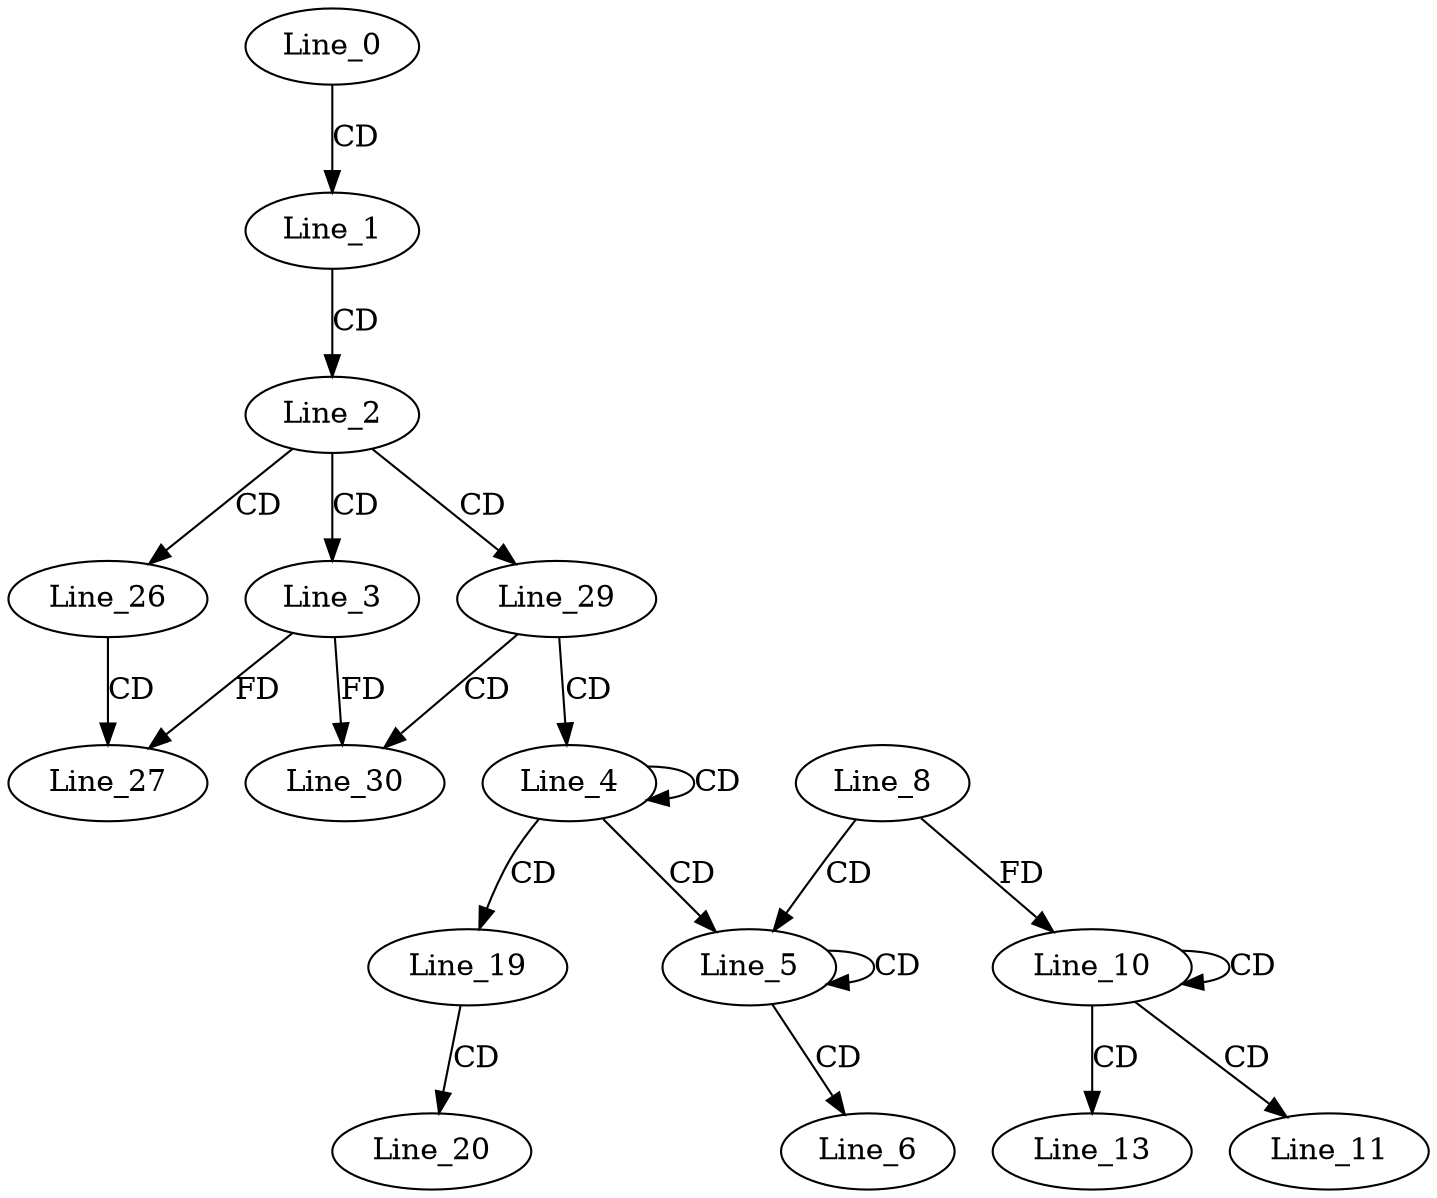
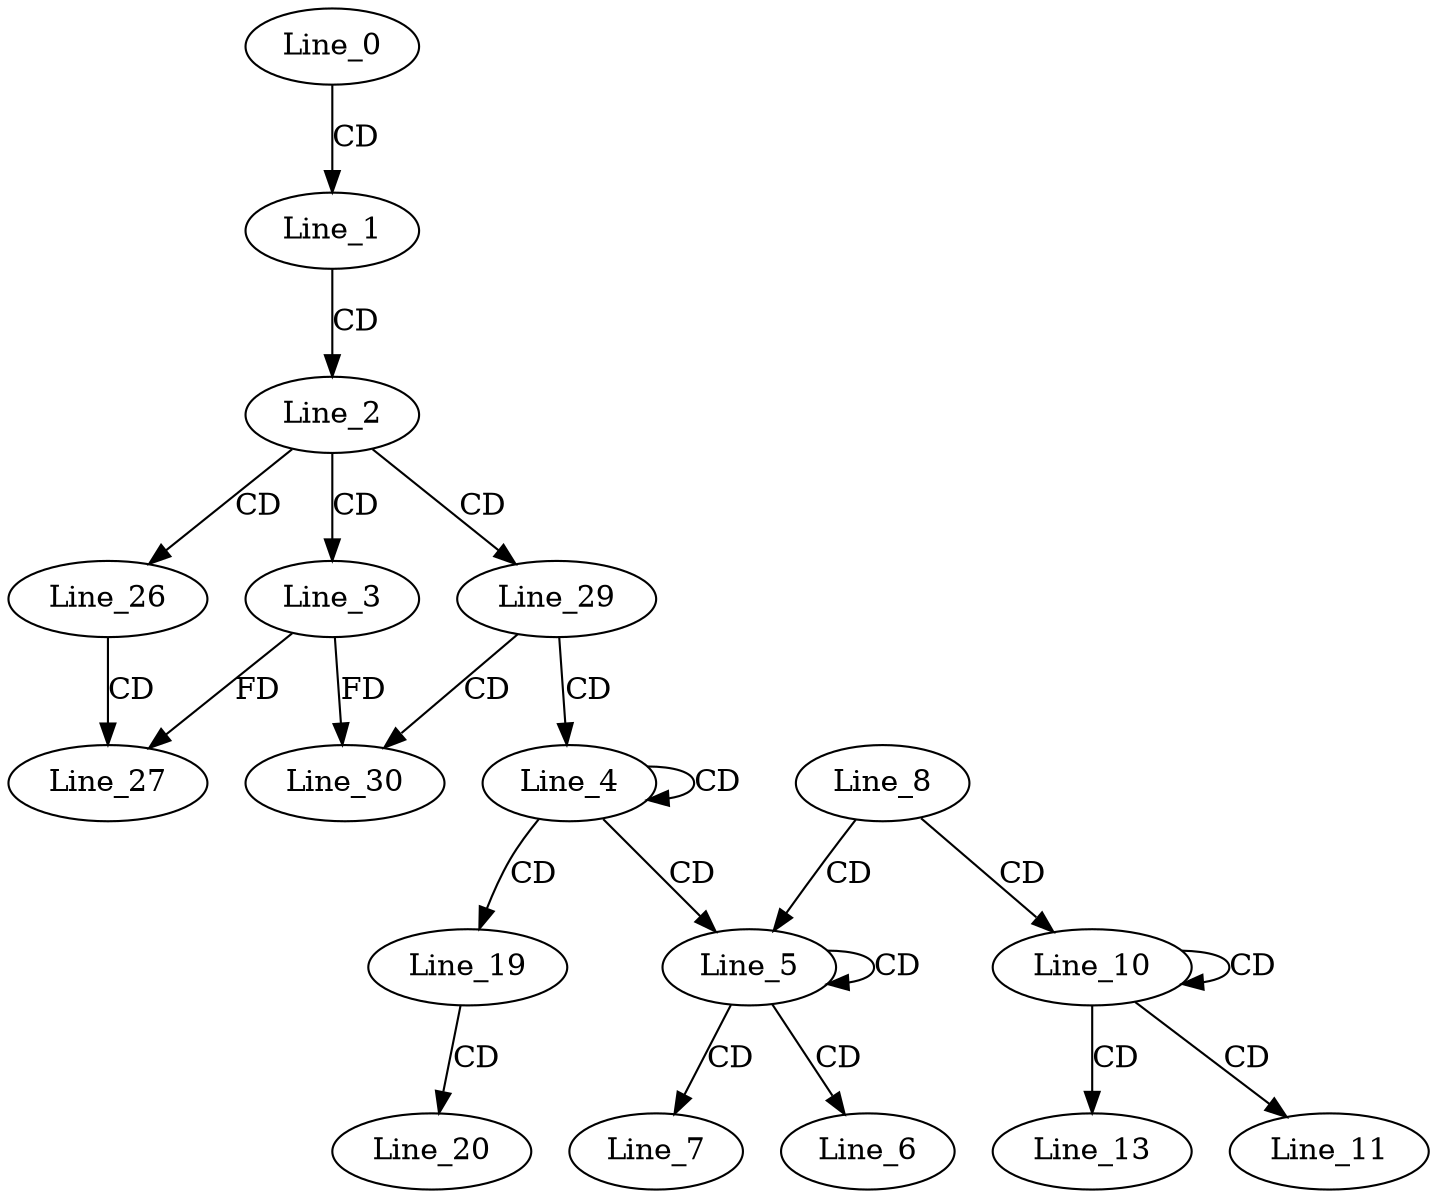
  digraph {
    Line_0
    Line_1
    Line_2
    Line_3
    Line_26
    Line_29
    Line_27
    Line_30
    Line_4
    Line_5
    Line_19
    Line_6
+   Line_7
    Line_20
    Line_8
    Line_10
    Line_11
    Line_13
    Line_0 -> Line_1 [label=CD]
    Line_1 -> Line_2 [label=CD]
    Line_2 -> Line_3 [label=CD]
    Line_2 -> Line_26 [label=CD]
    Line_2 -> Line_29 [label=CD]
    Line_3 -> Line_27 [label=FD]
    Line_3 -> Line_30 [label=FD]
    Line_26 -> Line_27 [label=CD]
    Line_29 -> Line_30 [label=CD]
    Line_29 -> Line_4 [label=CD]
    Line_4 -> Line_4 [label=CD]
    Line_4 -> Line_5 [label=CD]
    Line_4 -> Line_19 [label=CD]
    Line_5 -> Line_5 [label=CD]
    Line_5 -> Line_6 [label=CD]
+   Line_5 -> Line_7 [label=CD]
    Line_19 -> Line_20 [label=CD]
    Line_8 -> Line_5 [label=CD]
-   Line_8 -> Line_10 [label=FD]
+   Line_8 -> Line_10 [label=CD]
    Line_10 -> Line_10 [label=CD]
    Line_10 -> Line_11 [label=CD]
    Line_10 -> Line_13 [label=CD]
  }
